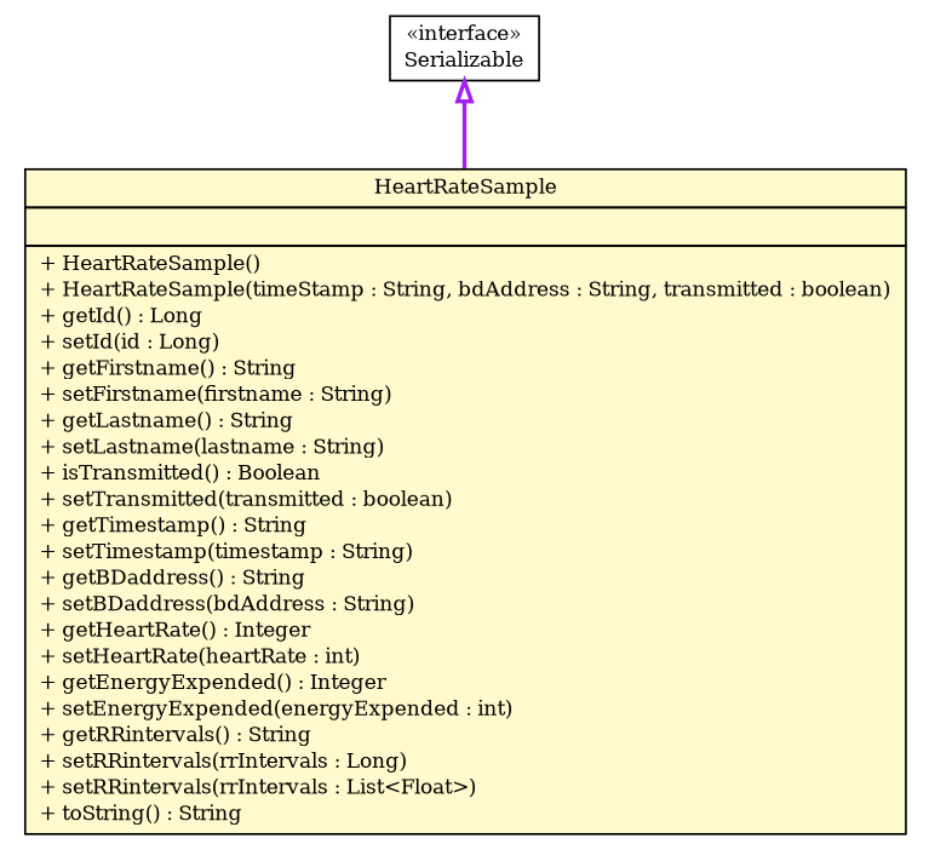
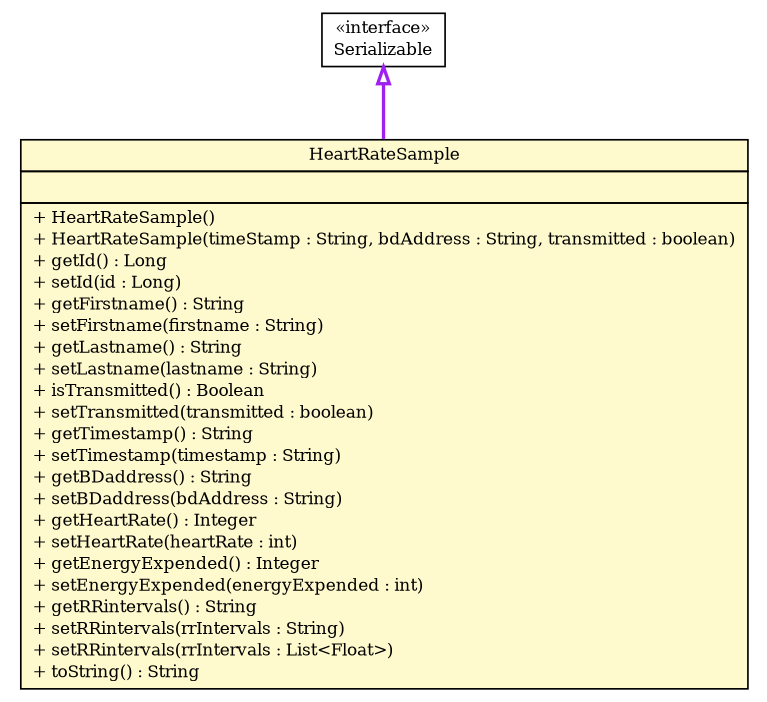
  digraph {
    nodesep=0.25
    ranksep=0.5
    fontname="DejaVu Serif"
    node [fontcolor=black fontname="DejaVu Serif" fontsize=10.0 shape=plaintext]
-   n1 [label=<<table title="de.fhg.fit.biomos.sensorplatform.sample.HeartRateSample" border="0" cellborder="1" cellspacing="0" cellpadding="2" port="p" bgcolor="lemonChiffon" href="./HeartRateSample.html"> 		<tr><td><table border="0" cellspacing="0" cellpadding="1"> <tr><td align="center" balign="center"> HeartRateSample </td></tr> 		</table></td></tr> 		<tr><td><table border="0" cellspacing="0" cellpadding="1"> <tr><td align="left" balign="left">  </td></tr> 		</table></td></tr> 		<tr><td><table border="0" cellspacing="0" cellpadding="1"> <tr><td align="left" balign="left"> + HeartRateSample() </td></tr> <tr><td align="left" balign="left"> + HeartRateSample(timeStamp : String, bdAddress : String, transmitted : boolean) </td></tr> <tr><td align="left" balign="left"> + getId() : Long </td></tr> <tr><td align="left" balign="left"> + setId(id : Long) </td></tr> <tr><td align="left" balign="left"> + getFirstname() : String </td></tr> <tr><td align="left" balign="left"> + setFirstname(firstname : String) </td></tr> <tr><td align="left" balign="left"> + getLastname() : String </td></tr> <tr><td align="left" balign="left"> + setLastname(lastname : String) </td></tr> <tr><td align="left" balign="left"> + isTransmitted() : Boolean </td></tr> <tr><td align="left" balign="left"> + setTransmitted(transmitted : boolean) </td></tr> <tr><td align="left" balign="left"> + getTimestamp() : String </td></tr> <tr><td align="left" balign="left"> + setTimestamp(timestamp : String) </td></tr> <tr><td align="left" balign="left"> + getBDaddress() : String </td></tr> <tr><td align="left" balign="left"> + setBDaddress(bdAddress : String) </td></tr> <tr><td align="left" balign="left"> + getHeartRate() : Integer </td></tr> <tr><td align="left" balign="left"> + setHeartRate(heartRate : int) </td></tr> <tr><td align="left" balign="left"> + getEnergyExpended() : Integer </td></tr> <tr><td align="left" balign="left"> + setEnergyExpended(energyExpended : int) </td></tr> <tr><td align="left" balign="left"> + getRRintervals() : String </td></tr> <tr><td align="left" balign="left"> + setRRintervals(rrIntervals : Long) </td></tr> <tr><td align="left" balign="left"> + setRRintervals(rrIntervals : List&lt;Float&gt;) </td></tr> <tr><td align="left" balign="left"> + toString() : String </td></tr> 		</table></td></tr> 		</table>>]
+   n1 [label=<<table title="de.fhg.fit.biomos.sensorplatform.sample.HeartRateSample" border="0" cellborder="1" cellspacing="0" cellpadding="2" port="p" bgcolor="lemonChiffon" href="./HeartRateSample.html"> 		<tr><td><table border="0" cellspacing="0" cellpadding="1"> <tr><td align="center" balign="center"> HeartRateSample </td></tr> 		</table></td></tr> 		<tr><td><table border="0" cellspacing="0" cellpadding="1"> <tr><td align="left" balign="left">  </td></tr> 		</table></td></tr> 		<tr><td><table border="0" cellspacing="0" cellpadding="1"> <tr><td align="left" balign="left"> + HeartRateSample() </td></tr> <tr><td align="left" balign="left"> + HeartRateSample(timeStamp : String, bdAddress : String, transmitted : boolean) </td></tr> <tr><td align="left" balign="left"> + getId() : Long </td></tr> <tr><td align="left" balign="left"> + setId(id : Long) </td></tr> <tr><td align="left" balign="left"> + getFirstname() : String </td></tr> <tr><td align="left" balign="left"> + setFirstname(firstname : String) </td></tr> <tr><td align="left" balign="left"> + getLastname() : String </td></tr> <tr><td align="left" balign="left"> + setLastname(lastname : String) </td></tr> <tr><td align="left" balign="left"> + isTransmitted() : Boolean </td></tr> <tr><td align="left" balign="left"> + setTransmitted(transmitted : boolean) </td></tr> <tr><td align="left" balign="left"> + getTimestamp() : String </td></tr> <tr><td align="left" balign="left"> + setTimestamp(timestamp : String) </td></tr> <tr><td align="left" balign="left"> + getBDaddress() : String </td></tr> <tr><td align="left" balign="left"> + setBDaddress(bdAddress : String) </td></tr> <tr><td align="left" balign="left"> + getHeartRate() : Integer </td></tr> <tr><td align="left" balign="left"> + setHeartRate(heartRate : int) </td></tr> <tr><td align="left" balign="left"> + getEnergyExpended() : Integer </td></tr> <tr><td align="left" balign="left"> + setEnergyExpended(energyExpended : int) </td></tr> <tr><td align="left" balign="left"> + getRRintervals() : String </td></tr> <tr><td align="left" balign="left"> + setRRintervals(rrIntervals : String) </td></tr> <tr><td align="left" balign="left"> + setRRintervals(rrIntervals : List&lt;Float&gt;) </td></tr> <tr><td align="left" balign="left"> + toString() : String </td></tr> 		</table></td></tr> 		</table>>]
    n2 [label=<<table title="java.io.Serializable" border="0" cellborder="1" cellspacing="0" cellpadding="2" port="p" href="http://java.sun.com/j2se/1.4.2/docs/api/java/io/Serializable.html"> 		<tr><td><table border="0" cellspacing="0" cellpadding="1"> <tr><td align="center" balign="center"> &#171;interface&#187; </td></tr> <tr><td align="center" balign="center"> Serializable </td></tr> 		</table></td></tr> 		</table>>]
    n2 -> n1 [arrowtail=empty dir=back fontname="DejaVu Serif" fontsize=10 headport=p labelfontname=arial labelfontsize=10 style=bold tailport=p color=purple]
  }
